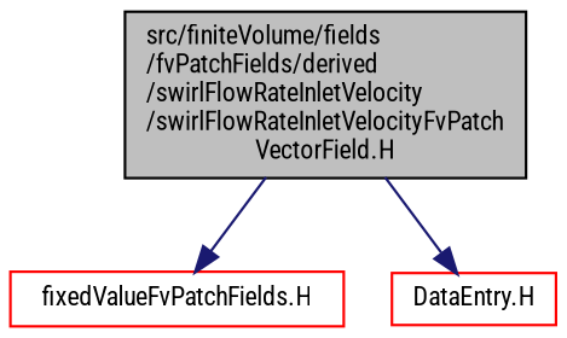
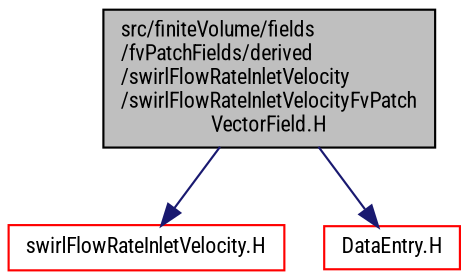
  digraph {
    fontname="Roboto Condensed"
    node [color=red fontname="Roboto Condensed" fontsize=10 shape=record]
    edge [color=midnightblue fontname="Roboto Condensed" fontsize=10 labelfontname=Helvetica labelfontsize=10 style=solid]
    n1 [color=black fillcolor=grey75 fontcolor=black height=0.2 label="src/finiteVolume/fields\l/fvPatchFields/derived\l/swirlFlowRateInletVelocity\l/swirlFlowRateInletVelocityFvPatch\lVectorField.H" style=filled width=0.4]
-   n2 [height=0.2 label="fixedValueFvPatchFields.H" width=0.4]
+   n2 [height=0.2 label="swirlFlowRateInletVelocity.H" width=0.4]
    n3 [height=0.2 label="DataEntry.H" width=0.4]
    n1 -> n2
    n1 -> n3
  }
